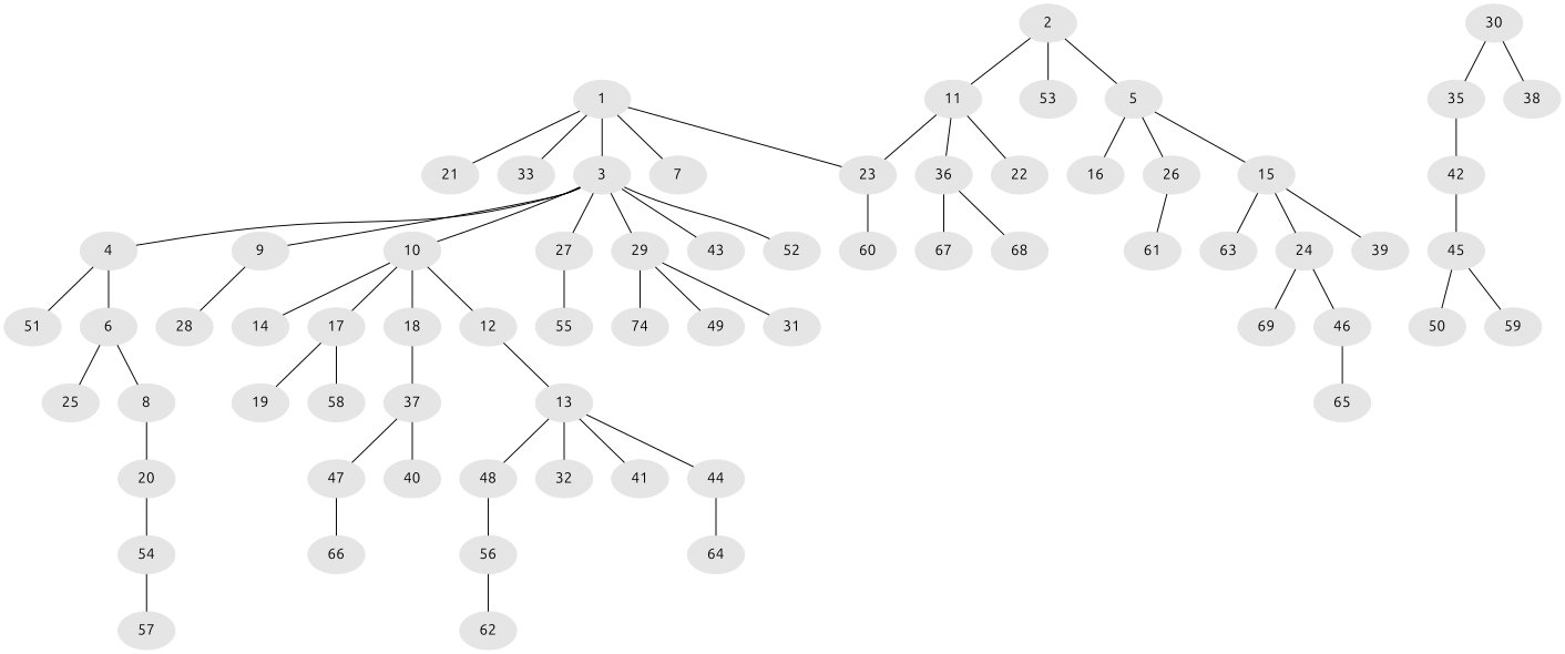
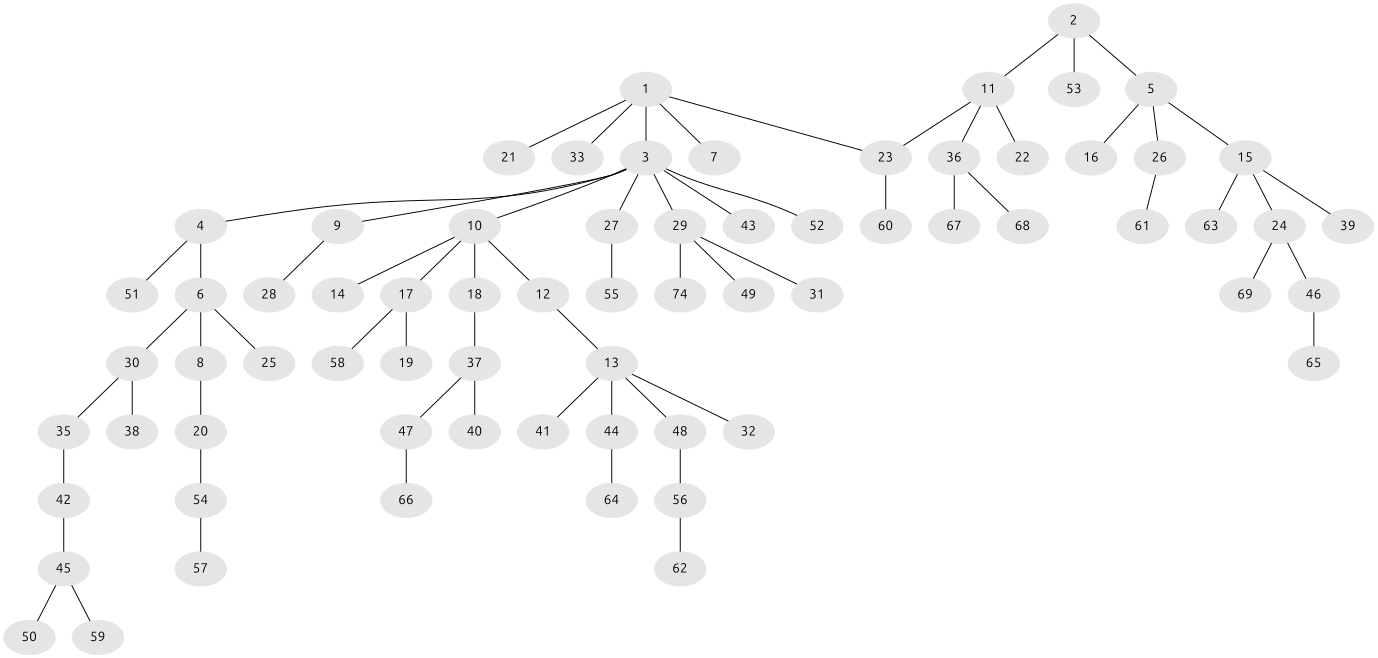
  graph {
    fontname=Ubuntu
    node [color=gray90 fontname=Ubuntu style=filled]
    edge [fontname=Ubuntu]
    1
    3
    7
    21
    33
    23
    2
    5
    11
    53
    4
    9
    10
    27
    29
    43
    52
    15
    16
    26
    22
    36
    6
    51
    28
    12
    14
    17
    18
    55
    31
    n32 [label=74]
    49
    8
    25
    30
    24
    39
    63
    61
    20
    35
    38
    54
    13
    19
    58
    37
    60
    67
    68
    32
    41
    44
    48
    64
    56
    46
    69
    40
    47
    57
    65
    42
    45
    66
    50
    59
    62
    1 -- 3
    1 -- 7
    1 -- 21
    1 -- 33
    1 -- 23
    3 -- 4
    3 -- 9
    3 -- 10
    3 -- 27
    3 -- 29
    3 -- 43
    3 -- 52
    23 -- 60
    2 -- 5
    2 -- 11
    2 -- 53
    5 -- 15
    5 -- 16
    5 -- 26
    11 -- 23
    11 -- 22
    11 -- 36
    4 -- 6
    4 -- 51
    9 -- 28
    10 -- 12
    10 -- 14
    10 -- 17
    10 -- 18
    27 -- 55
    29 -- 31
    29 -- n32
    29 -- 49
    15 -- 24
    15 -- 39
    15 -- 63
    26 -- 61
    36 -- 67
    36 -- 68
    6 -- 8
    6 -- 25
+   6 -- 30
    12 -- 13
    17 -- 19
    17 -- 58
    18 -- 37
    8 -- 20
    30 -- 35
    30 -- 38
    24 -- 46
    24 -- 69
    20 -- 54
    35 -- 42
    54 -- 57
    13 -- 32
    13 -- 41
    13 -- 44
    13 -- 48
    37 -- 40
    37 -- 47
    44 -- 64
    48 -- 56
    56 -- 62
    46 -- 65
    47 -- 66
    42 -- 45
    45 -- 50
    45 -- 59
  }
